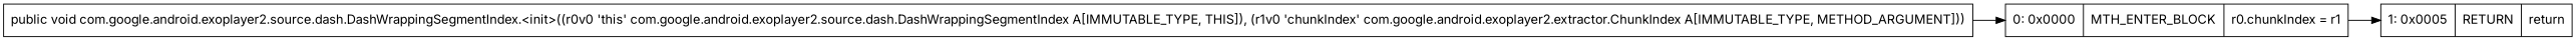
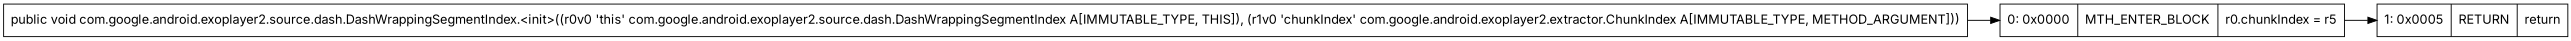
  digraph {
    rankdir=LR
    fontname=Inter
    node [shape=record fontname=Inter]
    edge [fontname=Inter]
-   n1 [label="{0\:\ 0x0000|MTH_ENTER_BLOCK\l|r0.chunkIndex = r1\l}"]
+   n1 [label="{0\:\ 0x0000|MTH_ENTER_BLOCK\l|r0.chunkIndex = r5\l}"]
    n2 [label="{1\:\ 0x0005|RETURN\l|return\l}"]
    n3 [label="{public void com.google.android.exoplayer2.source.dash.DashWrappingSegmentIndex.\<init\>((r0v0 'this' com.google.android.exoplayer2.source.dash.DashWrappingSegmentIndex A[IMMUTABLE_TYPE, THIS]), (r1v0 'chunkIndex' com.google.android.exoplayer2.extractor.ChunkIndex A[IMMUTABLE_TYPE, METHOD_ARGUMENT])) }"]
    n1 -> n2
    n3 -> n1
  }
